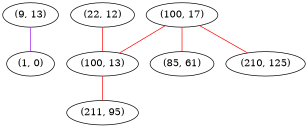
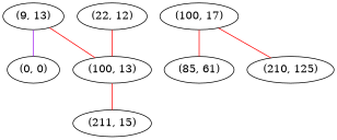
  graph {
    edge [color=red weight=1]
    "(9, 13)"
-   "(0, 0)" [label="(1, 0)"]
+   "(0, 0)"
    "(22, 12)"
    "(100, 13)"
-   "(211, 15)" [label="(211, 95)"]
+   "(211, 15)"
    "(100, 17)"
    "(85, 61)"
    "(210, 125)"
    "(9, 13)" -- "(0, 0)" [color=purple weight=4]
    "(22, 12)" -- "(100, 13)"
    "(100, 13)" -- "(211, 15)"
-   "(100, 17)" -- "(100, 13)"
+   "(9, 13)" -- "(100, 13)"
    "(100, 17)" -- "(85, 61)"
    "(100, 17)" -- "(210, 125)"
  }
